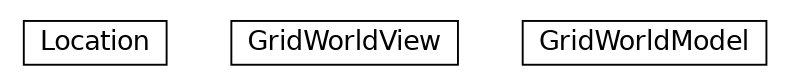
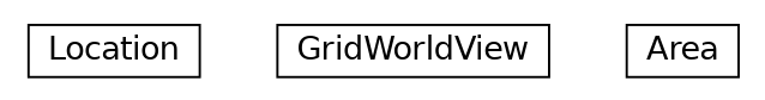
  digraph {
    nodesep=0.25
    ranksep=0.5
    node [fontcolor=black fontname=Helvetica fontsize=14.0 shape=plaintext]
    n1 [label=<<table title="jason.environment.grid.Location" border="0" cellborder="1" cellspacing="0" cellpadding="2" port="p" href="./Location.html"> 		<tr><td><table border="0" cellspacing="0" cellpadding="1"> <tr><td align="center" balign="center"> Location </td></tr> 		</table></td></tr> 		</table>>]
    n2 [label=<<table title="jason.environment.grid.GridWorldView" border="0" cellborder="1" cellspacing="0" cellpadding="2" port="p" href="./GridWorldView.html"> 		<tr><td><table border="0" cellspacing="0" cellpadding="1"> <tr><td align="center" balign="center"> GridWorldView </td></tr> 		</table></td></tr> 		</table>>]
-   n3 [label=<<table title="jason.environment.grid.GridWorldModel" border="0" cellborder="1" cellspacing="0" cellpadding="2" port="p" href="./GridWorldModel.html"> 		<tr><td><table border="0" cellspacing="0" cellpadding="1"> <tr><td align="center" balign="center"> GridWorldModel </td></tr> 		</table></td></tr> 		</table>>]
+   n4 [label=<<table title="jason.environment.grid.Area" border="0" cellborder="1" cellspacing="0" cellpadding="2" port="p" href="./Area.html"> 		<tr><td><table border="0" cellspacing="0" cellpadding="1"> <tr><td align="center" balign="center"> Area </td></tr> 		</table></td></tr> 		</table>>]
  }
